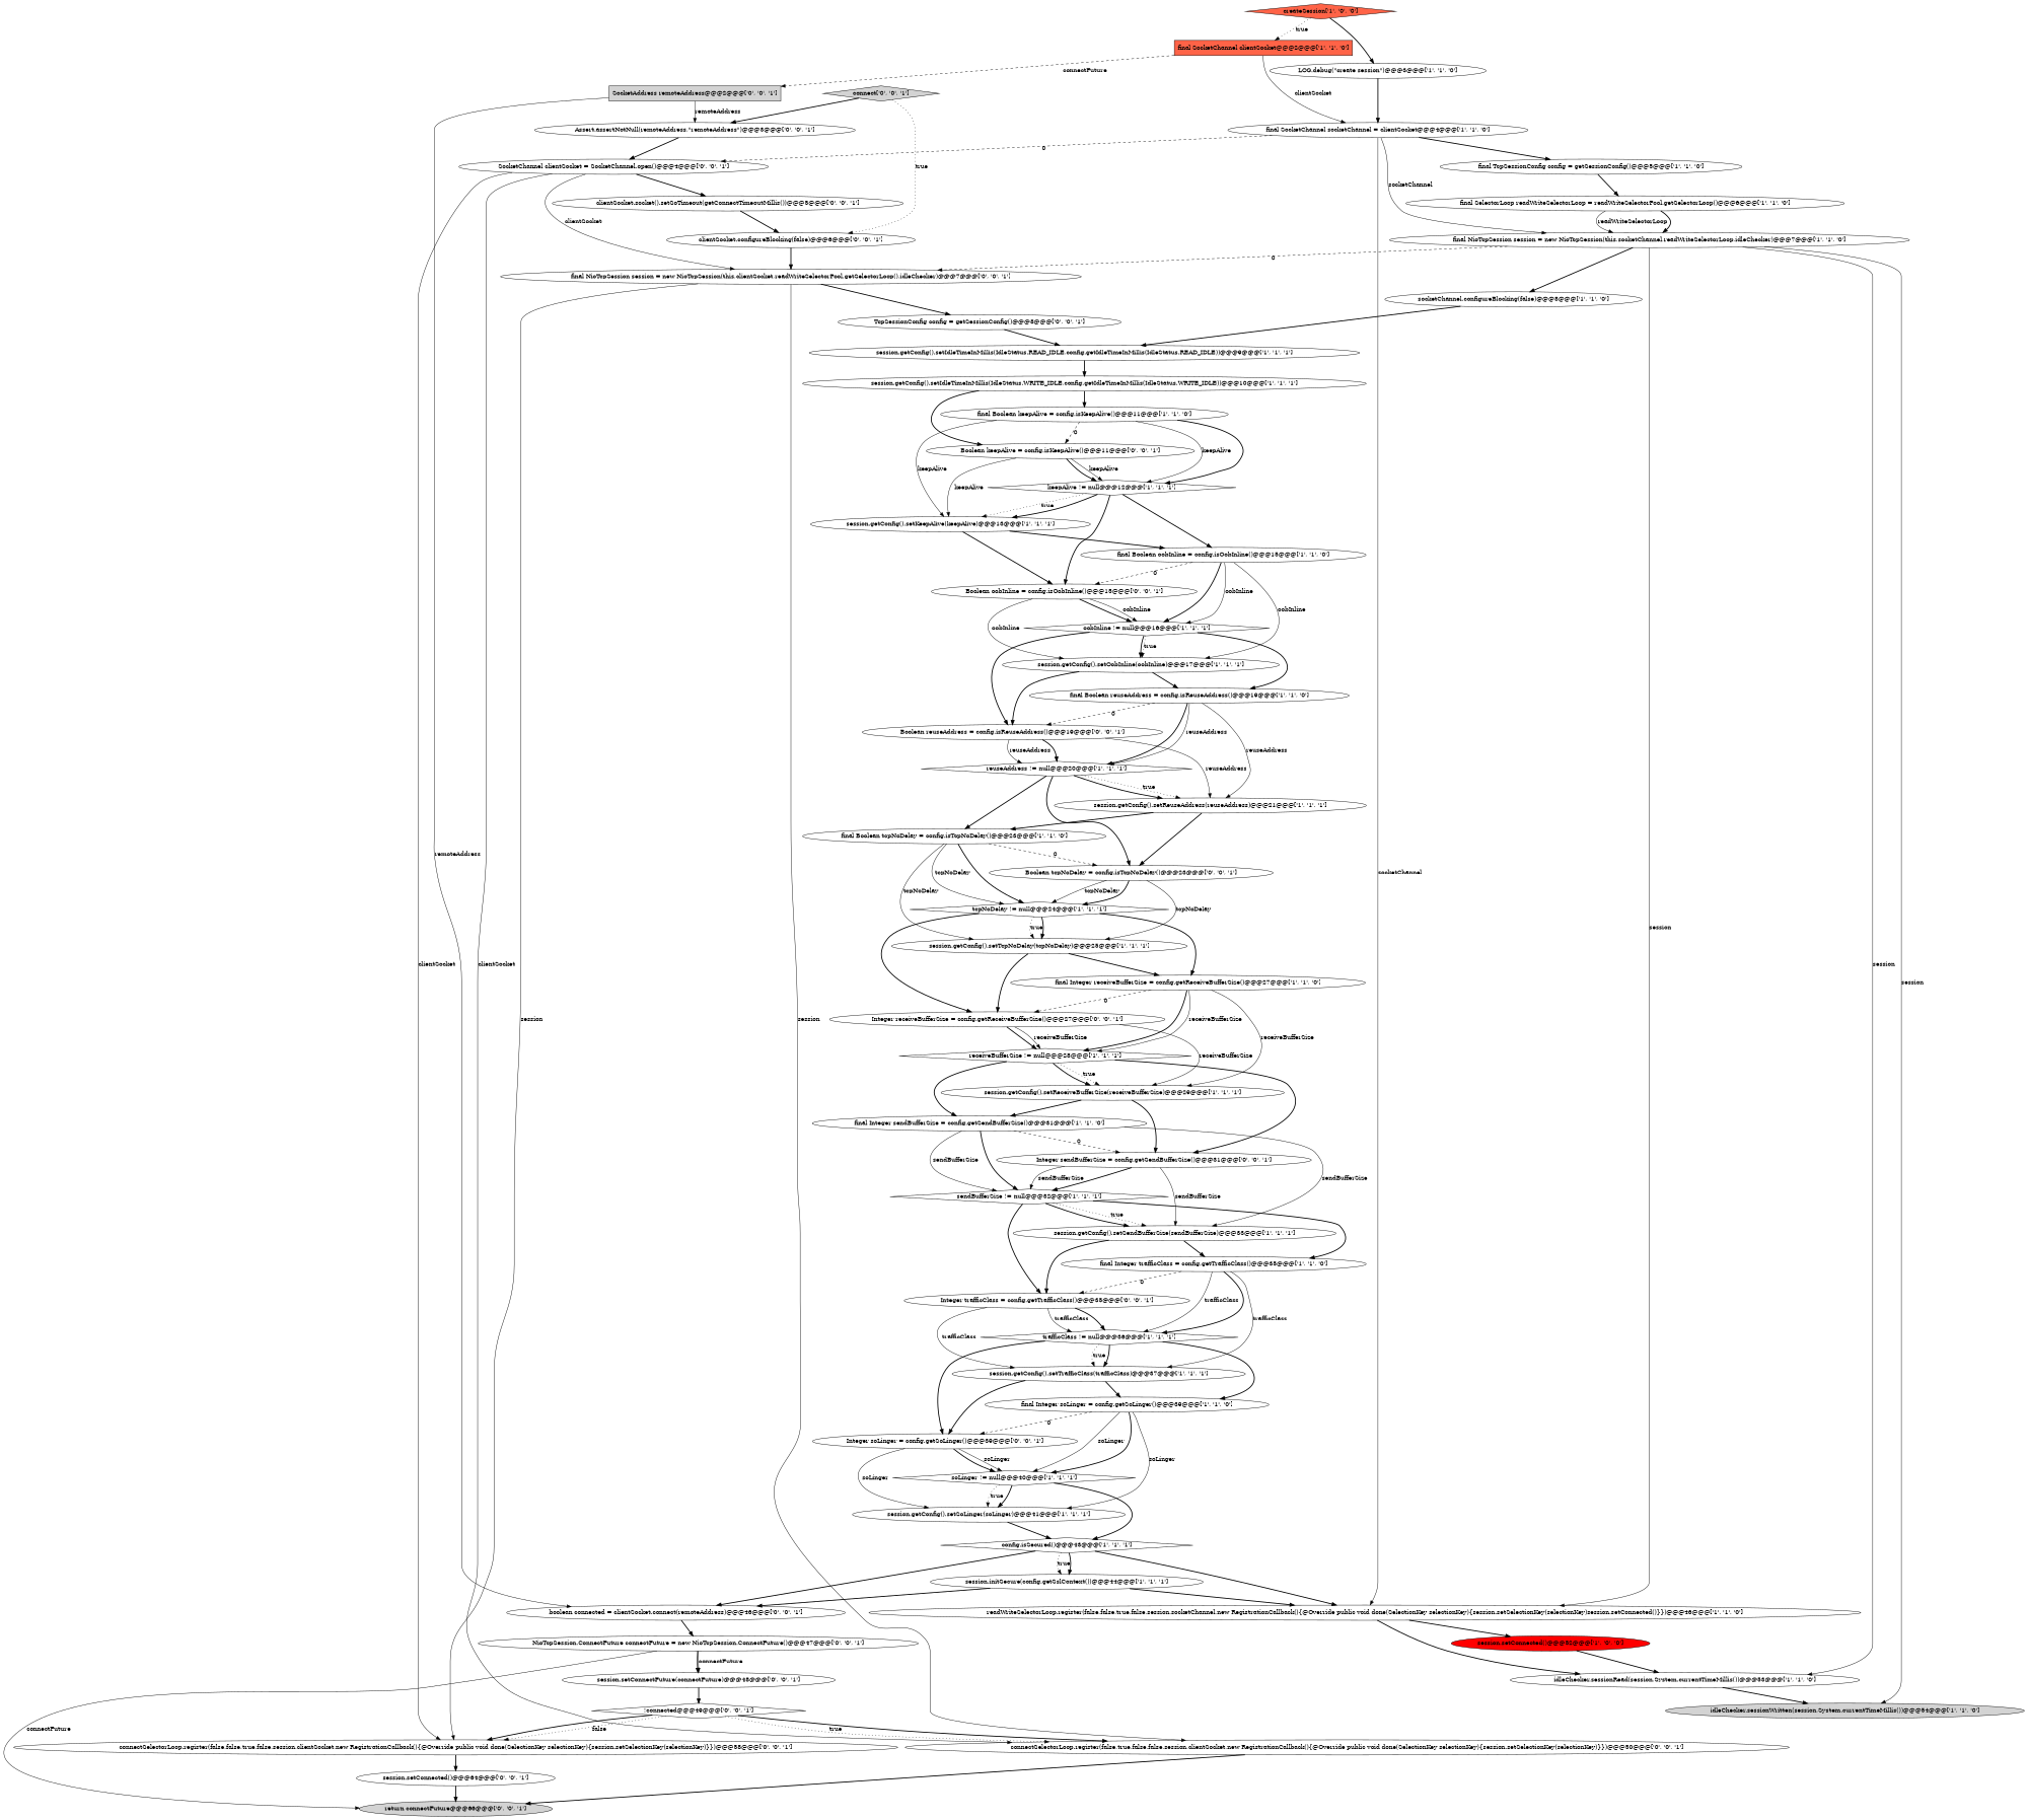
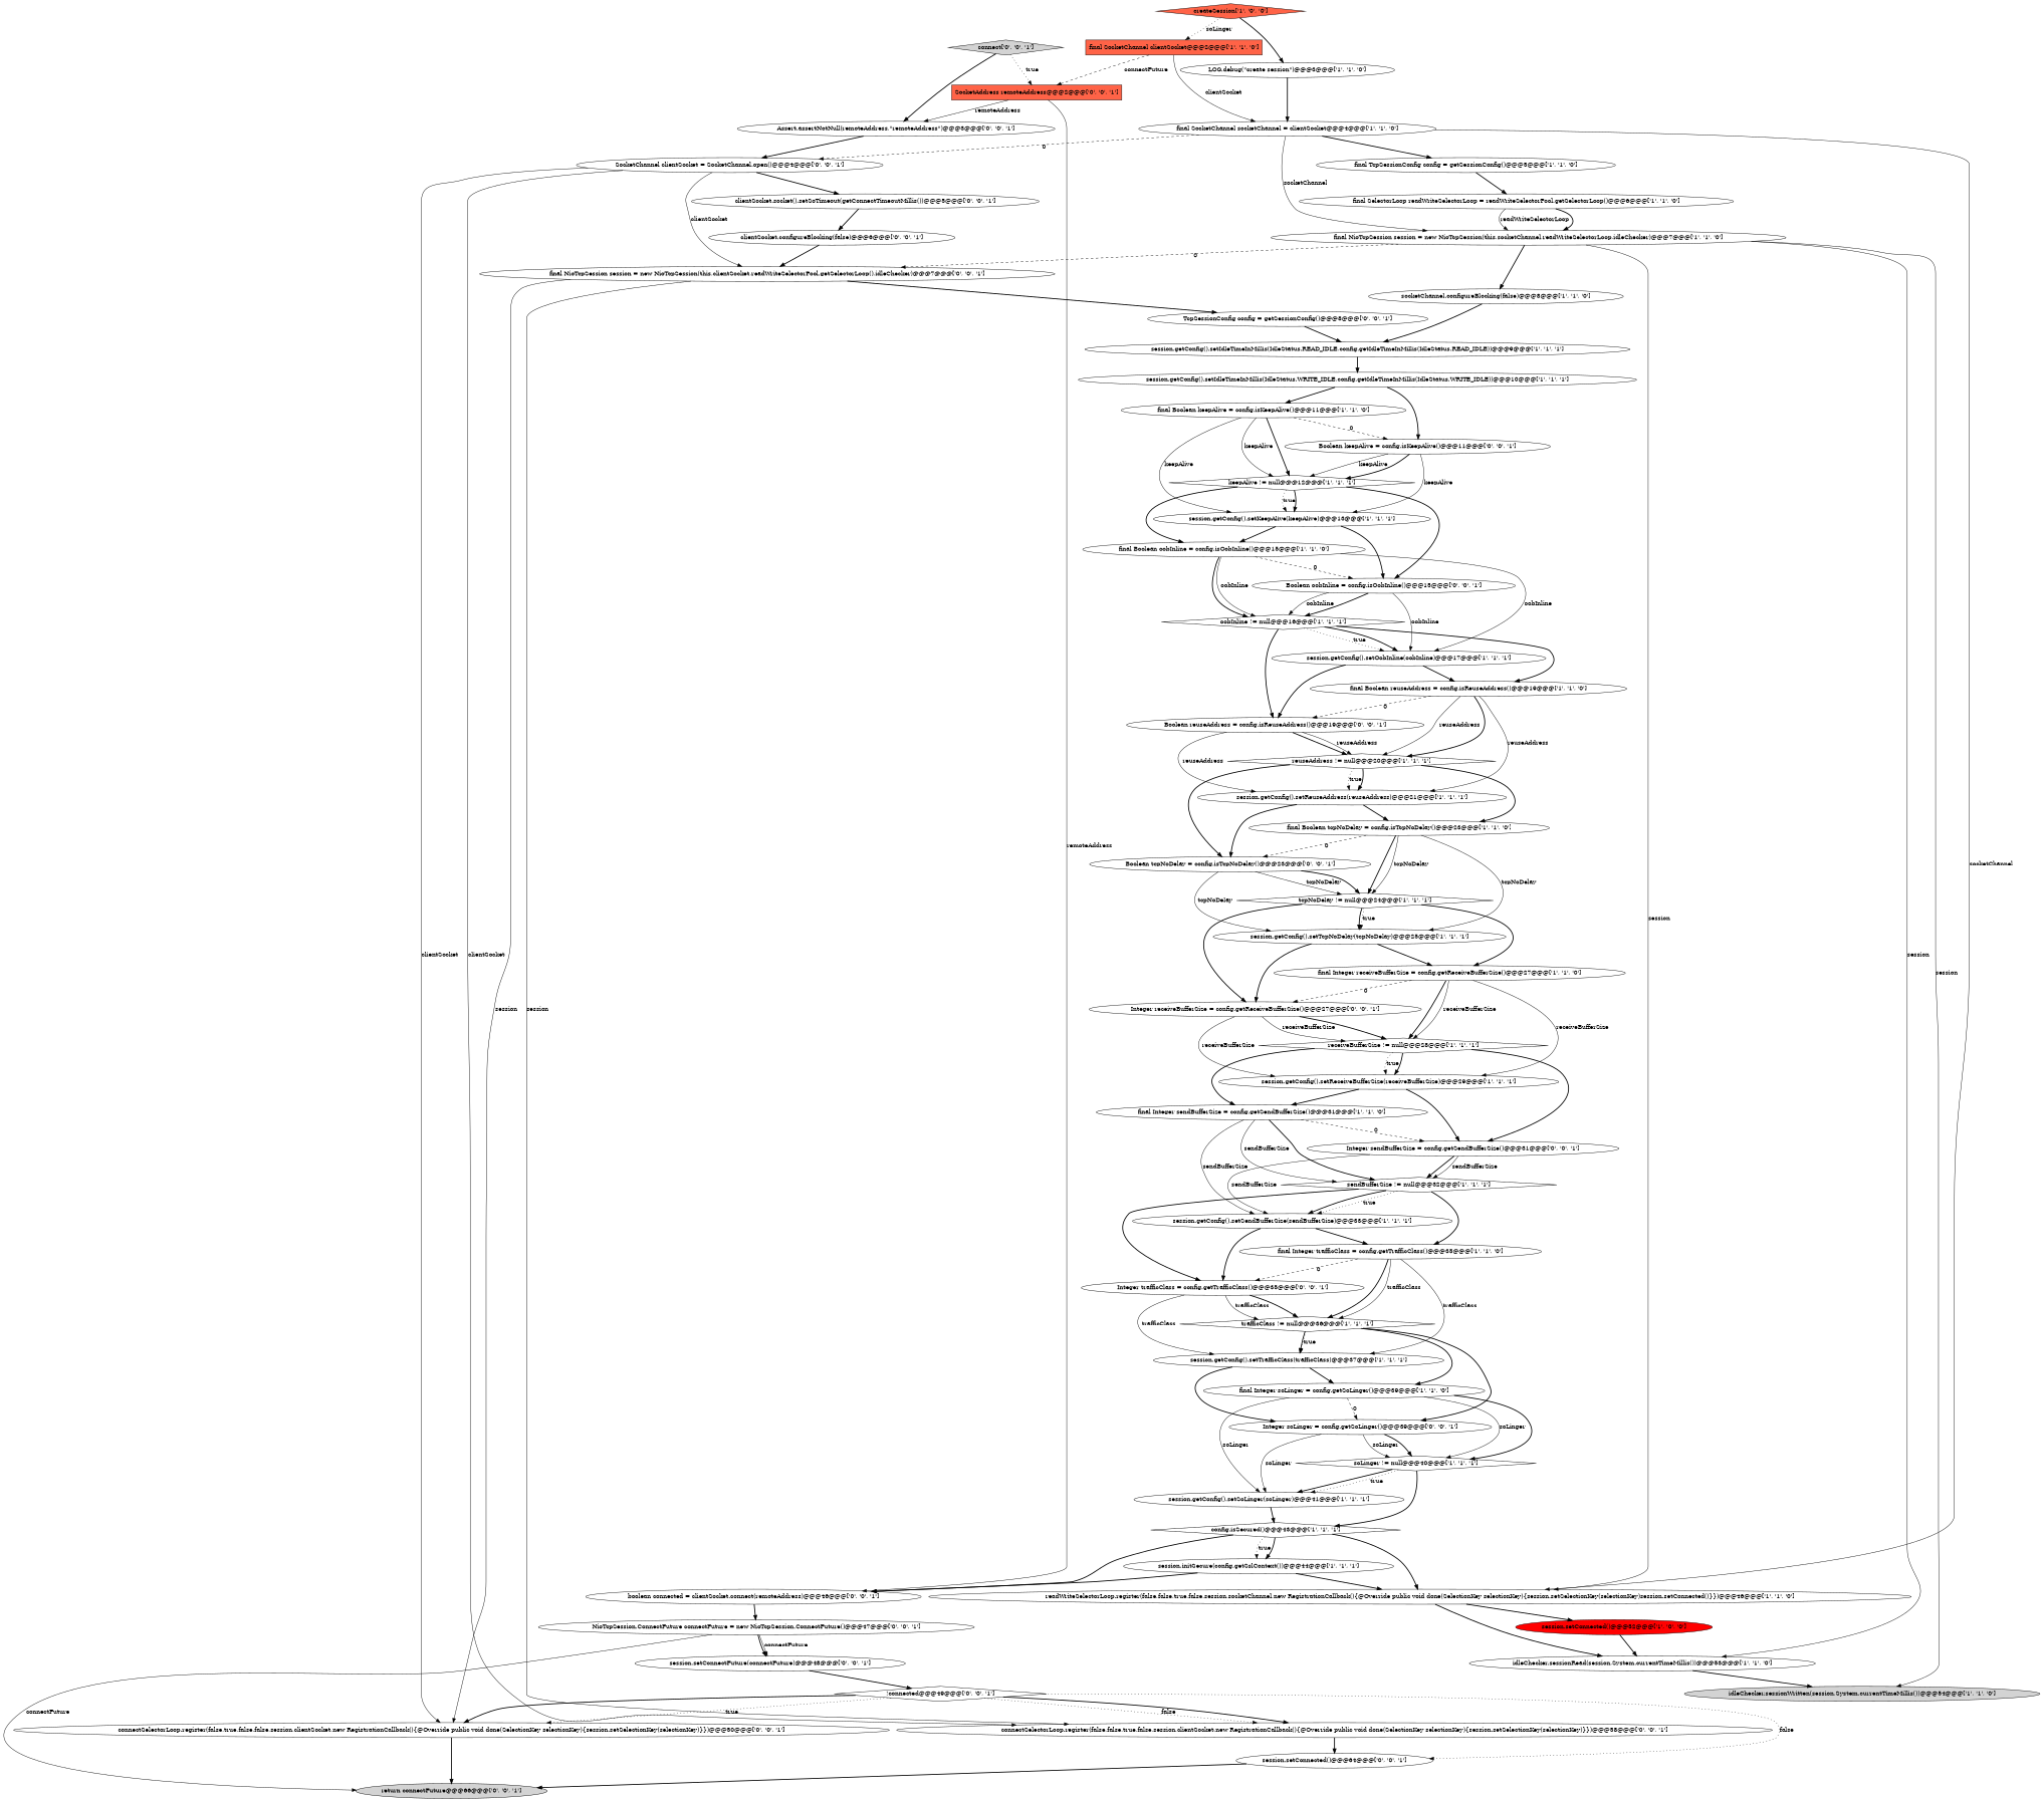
  digraph {
    node [fillcolor=white shape=ellipse style=filled]
    edge [style=bold]
    n1 [label="final Integer sendBufferSize = config.getSendBufferSize()@@@31@@@['1', '1', '0']"]
    n2 [label="session.getConfig().setSendBufferSize(sendBufferSize)@@@33@@@['1', '1', '1']"]
    n3 [label="sendBufferSize != null@@@32@@@['1', '1', '1']" shape=diamond]
    n4 [label="Integer sendBufferSize = config.getSendBufferSize()@@@31@@@['0', '0', '1']"]
    n5 [label="final Integer trafficClass = config.getTrafficClass()@@@35@@@['1', '1', '0']"]
    n6 [label="Integer trafficClass = config.getTrafficClass()@@@35@@@['0', '0', '1']"]
    n7 [label="final Integer soLinger = config.getSoLinger()@@@39@@@['1', '1', '0']"]
    n8 [label="soLinger != null@@@40@@@['1', '1', '1']" shape=diamond]
    n9 [label="Integer soLinger = config.getSoLinger()@@@39@@@['0', '0', '1']"]
    n10 [label="session.getConfig().setSoLinger(soLinger)@@@41@@@['1', '1', '1']"]
    n11 [label="config.isSecured()@@@43@@@['1', '1', '1']" shape=diamond]
    n12 [label="session.getConfig().setTrafficClass(trafficClass)@@@37@@@['1', '1', '1']"]
    n13 [label="trafficClass != null@@@36@@@['1', '1', '1']" shape=diamond]
    n14 [label="readWriteSelectorLoop.register(false,false,true,false,session,socketChannel,new RegistrationCallback(){@Override public void done(SelectionKey selectionKey){session.setSelectionKey(selectionKey)session.setConnected()}})@@@46@@@['1', '1', '0']"]
    n15 [label="idleChecker.sessionRead(session,System.currentTimeMillis())@@@53@@@['1', '1', '0']"]
    n16 [fillcolor=red label="session.setConnected()@@@52@@@['1', '0', '0']"]
    n17 [fillcolor=lightgray label="idleChecker.sessionWritten(session,System.currentTimeMillis())@@@54@@@['1', '1', '0']"]
    n18 [fillcolor=tomato label="final SocketChannel clientSocket@@@2@@@['1', '1', '0']" shape=box]
-   n19 [fillcolor=lightgray label="SocketAddress remoteAddress@@@2@@@['0', '0', '1']" shape=box]
+   n19 [fillcolor=tomato label="SocketAddress remoteAddress@@@2@@@['0', '0', '1']" shape=box]
    n20 [label="final SocketChannel socketChannel = clientSocket@@@4@@@['1', '1', '0']"]
    n21 [label="Assert.assertNotNull(remoteAddress,\"remoteAddress\")@@@3@@@['0', '0', '1']"]
    n22 [label="boolean connected = clientSocket.connect(remoteAddress)@@@46@@@['0', '0', '1']"]
    n23 [label="SocketChannel clientSocket = SocketChannel.open()@@@4@@@['0', '0', '1']"]
    n24 [label="final NioTcpSession session = new NioTcpSession(this,socketChannel,readWriteSelectorLoop,idleChecker)@@@7@@@['1', '1', '0']"]
    n25 [label="final TcpSessionConfig config = getSessionConfig()@@@5@@@['1', '1', '0']"]
    n26 [label="Boolean tcpNoDelay = config.isTcpNoDelay()@@@23@@@['0', '0', '1']"]
    n27 [label="session.getConfig().setTcpNoDelay(tcpNoDelay)@@@25@@@['1', '1', '1']"]
    n28 [label="tcpNoDelay != null@@@24@@@['1', '1', '1']" shape=diamond]
    n29 [label="final Integer receiveBufferSize = config.getReceiveBufferSize()@@@27@@@['1', '1', '0']"]
    n30 [label="Integer receiveBufferSize = config.getReceiveBufferSize()@@@27@@@['0', '0', '1']"]
    n31 [label="Boolean reuseAddress = config.isReuseAddress()@@@19@@@['0', '0', '1']"]
    n32 [label="reuseAddress != null@@@20@@@['1', '1', '1']" shape=diamond]
    n33 [label="session.getConfig().setReuseAddress(reuseAddress)@@@21@@@['1', '1', '1']"]
    n34 [label="final Boolean tcpNoDelay = config.isTcpNoDelay()@@@23@@@['1', '1', '0']"]
    n35 [label="final Boolean keepAlive = config.isKeepAlive()@@@11@@@['1', '1', '0']"]
    n36 [label="keepAlive != null@@@12@@@['1', '1', '1']" shape=diamond]
    n37 [label="Boolean keepAlive = config.isKeepAlive()@@@11@@@['0', '0', '1']"]
    n38 [label="session.getConfig().setKeepAlive(keepAlive)@@@13@@@['1', '1', '1']"]
    n39 [label="Boolean oobInline = config.isOobInline()@@@15@@@['0', '0', '1']"]
    n40 [label="final Boolean oobInline = config.isOobInline()@@@15@@@['1', '1', '0']"]
    n41 [label="TcpSessionConfig config = getSessionConfig()@@@8@@@['0', '0', '1']"]
    n42 [label="session.getConfig().setIdleTimeInMillis(IdleStatus.READ_IDLE,config.getIdleTimeInMillis(IdleStatus.READ_IDLE))@@@9@@@['1', '1', '1']"]
    n43 [label="session.getConfig().setIdleTimeInMillis(IdleStatus.WRITE_IDLE,config.getIdleTimeInMillis(IdleStatus.WRITE_IDLE))@@@10@@@['1', '1', '1']"]
    n44 [label="clientSocket.configureBlocking(false)@@@6@@@['0', '0', '1']"]
    n45 [label="final NioTcpSession session = new NioTcpSession(this,clientSocket,readWriteSelectorPool.getSelectorLoop(),idleChecker)@@@7@@@['0', '0', '1']"]
    n46 [label="connectSelectorLoop.register(false,false,true,false,session,clientSocket,new RegistrationCallback(){@Override public void done(SelectionKey selectionKey){session.setSelectionKey(selectionKey)}})@@@58@@@['0', '0', '1']"]
    n47 [label="connectSelectorLoop.register(false,true,false,false,session,clientSocket,new RegistrationCallback(){@Override public void done(SelectionKey selectionKey){session.setSelectionKey(selectionKey)}})@@@50@@@['0', '0', '1']"]
    n48 [label="clientSocket.socket().setSoTimeout(getConnectTimeoutMillis())@@@5@@@['0', '0', '1']"]
    n49 [label="session.setConnected()@@@64@@@['0', '0', '1']"]
    n50 [fillcolor=lightgray label="return connectFuture@@@66@@@['0', '0', '1']"]
    n51 [label="session.getConfig().setOobInline(oobInline)@@@17@@@['1', '1', '1']"]
    n52 [label="oobInline != null@@@16@@@['1', '1', '1']" shape=diamond]
    n53 [label="final Boolean reuseAddress = config.isReuseAddress()@@@19@@@['1', '1', '0']"]
    n54 [label="NioTcpSession.ConnectFuture connectFuture = new NioTcpSession.ConnectFuture()@@@47@@@['0', '0', '1']"]
    n55 [label="session.setConnectFuture(connectFuture)@@@48@@@['0', '0', '1']"]
    n56 [label="!connected@@@49@@@['0', '0', '1']" shape=diamond]
    n57 [label="final SelectorLoop readWriteSelectorLoop = readWriteSelectorPool.getSelectorLoop()@@@6@@@['1', '1', '0']"]
    n58 [label="socketChannel.configureBlocking(false)@@@8@@@['1', '1', '0']"]
    n59 [label="receiveBufferSize != null@@@28@@@['1', '1', '1']" shape=diamond]
    n60 [label="session.getConfig().setReceiveBufferSize(receiveBufferSize)@@@29@@@['1', '1', '1']"]
    n61 [label="session.initSecure(config.getSslContext())@@@44@@@['1', '1', '1']"]
    n62 [fillcolor=tomato label="createSession['1', '0', '0']" shape=diamond]
    n63 [label="LOG.debug(\"create session\")@@@3@@@['1', '1', '0']"]
    n64 [fillcolor=lightgray label="connect['0', '0', '1']" shape=diamond]
    n1 -> n2 [label=sendBufferSize style=solid]
    n1 -> n3 [label=sendBufferSize style=solid]
    n1 -> n3
    n1 -> n4 [label=0 style=dashed]
    n2 -> n5
    n2 -> n6
    n3 -> n2 [label=true style=dotted]
    n3 -> n2
    n3 -> n5
    n3 -> n6
    n4 -> n2 [label=sendBufferSize style=solid]
    n4 -> n3
    n4 -> n3 [label=sendBufferSize style=solid]
    n5 -> n6 [label=0 style=dashed]
    n5 -> n12 [label=trafficClass style=solid]
    n5 -> n13
    n5 -> n13 [label=trafficClass style=solid]
    n6 -> n12 [label=trafficClass style=solid]
    n6 -> n13
    n6 -> n13 [label=trafficClass style=solid]
    n7 -> n8 [label=soLinger style=solid]
    n7 -> n8
    n7 -> n9 [label=0 style=dashed]
    n7 -> n10 [label=soLinger style=solid]
    n8 -> n10
    n8 -> n10 [label=true style=dotted]
    n8 -> n11
    n9 -> n8 [label=soLinger style=solid]
    n9 -> n8
    n9 -> n10 [label=soLinger style=solid]
    n10 -> n11
    n11 -> n14
    n11 -> n22
    n11 -> n61 [label=true style=dotted]
    n11 -> n61
    n12 -> n7
    n12 -> n9
    n13 -> n7
    n13 -> n9
    n13 -> n12
    n13 -> n12 [label=true style=dotted]
    n14 -> n15
    n14 -> n16
    n15 -> n17
    n16 -> n15
    n18 -> n19 [label=connectFuture style=dashed]
    n18 -> n20 [label=clientSocket style=solid]
    n19 -> n21 [label=remoteAddress style=solid]
    n19 -> n22 [label=remoteAddress style=solid]
    n20 -> n14 [label=socketChannel style=solid]
    n20 -> n23 [label=0 style=dashed]
    n20 -> n24 [label=socketChannel style=solid]
    n20 -> n25
    n21 -> n23
    n22 -> n54
    n23 -> n45 [label=clientSocket style=solid]
    n23 -> n46 [label=clientSocket style=solid]
    n23 -> n47 [label=clientSocket style=solid]
    n23 -> n48
    n24 -> n14 [label=session style=solid]
    n24 -> n15 [label=session style=solid]
    n24 -> n17 [label=session style=solid]
    n24 -> n45 [label=0 style=dashed]
    n24 -> n58
    n25 -> n57
    n26 -> n27 [label=tcpNoDelay style=solid]
    n26 -> n28 [label=tcpNoDelay style=solid]
    n26 -> n28
    n27 -> n29
    n27 -> n30
    n28 -> n27 [label=true style=dotted]
    n28 -> n27
    n28 -> n29
    n28 -> n30
    n29 -> n30 [label=0 style=dashed]
    n29 -> n59
    n29 -> n59 [label=receiveBufferSize style=solid]
    n29 -> n60 [label=receiveBufferSize style=solid]
    n30 -> n59
    n30 -> n59 [label=receiveBufferSize style=solid]
    n30 -> n60 [label=receiveBufferSize style=solid]
    n31 -> n32
    n31 -> n32 [label=reuseAddress style=solid]
    n31 -> n33 [label=reuseAddress style=solid]
    n32 -> n26
    n32 -> n33 [label=true style=dotted]
    n32 -> n33
    n32 -> n34
    n33 -> n26
    n33 -> n34
    n34 -> n26 [label=0 style=dashed]
    n34 -> n27 [label=tcpNoDelay style=solid]
    n34 -> n28
    n34 -> n28 [label=tcpNoDelay style=solid]
    n35 -> n36
    n35 -> n36 [label=keepAlive style=solid]
    n35 -> n37 [label=0 style=dashed]
    n35 -> n38 [label=keepAlive style=solid]
    n36 -> n38 [label=true style=dotted]
    n36 -> n38
    n36 -> n39
    n36 -> n40
    n37 -> n36 [label=keepAlive style=solid]
    n37 -> n36
    n37 -> n38 [label=keepAlive style=solid]
    n38 -> n39
    n38 -> n40
    n39 -> n51 [label=oobInline style=solid]
    n39 -> n52 [label=oobInline style=solid]
    n39 -> n52
    n40 -> n39 [label=0 style=dashed]
    n40 -> n51 [label=oobInline style=solid]
    n40 -> n52 [label=oobInline style=solid]
    n40 -> n52
    n41 -> n42
    n42 -> n43
    n43 -> n35
    n43 -> n37
    n44 -> n45
    n45 -> n41
    n45 -> n46 [label=session style=solid]
    n45 -> n47 [label=session style=solid]
    n46 -> n49
    n47 -> n50
    n48 -> n44
    n49 -> n50
    n51 -> n31
    n51 -> n53
    n52 -> n31
    n52 -> n51 [label=true style=dotted]
    n52 -> n51
    n52 -> n53
    n53 -> n31 [label=0 style=dashed]
    n53 -> n32
    n53 -> n32 [label=reuseAddress style=solid]
    n53 -> n33 [label=reuseAddress style=solid]
    n54 -> n50 [label=connectFuture style=solid]
    n54 -> n55 [label=connectFuture style=solid]
    n54 -> n55
    n55 -> n56
    n56 -> n46 [label=false style=dotted]
    n56 -> n46
    n56 -> n47
    n56 -> n47 [label=true style=dotted]
+   n56 -> n49 [label=false style=dotted]
    n57 -> n24
    n57 -> n24 [label=readWriteSelectorLoop style=solid]
    n58 -> n42
    n59 -> n1
    n59 -> n4
    n59 -> n60 [label=true style=dotted]
    n59 -> n60
    n60 -> n1
    n60 -> n4
    n61 -> n14
    n61 -> n22
-   n62 -> n18 [label=true style=dotted]
+   n62 -> n18 [label=soLinger style=dotted]
    n62 -> n63
    n63 -> n20
-   n64 -> n44 [label=true style=dotted]
+   n64 -> n19 [label=true style=dotted]
    n64 -> n21
  }
